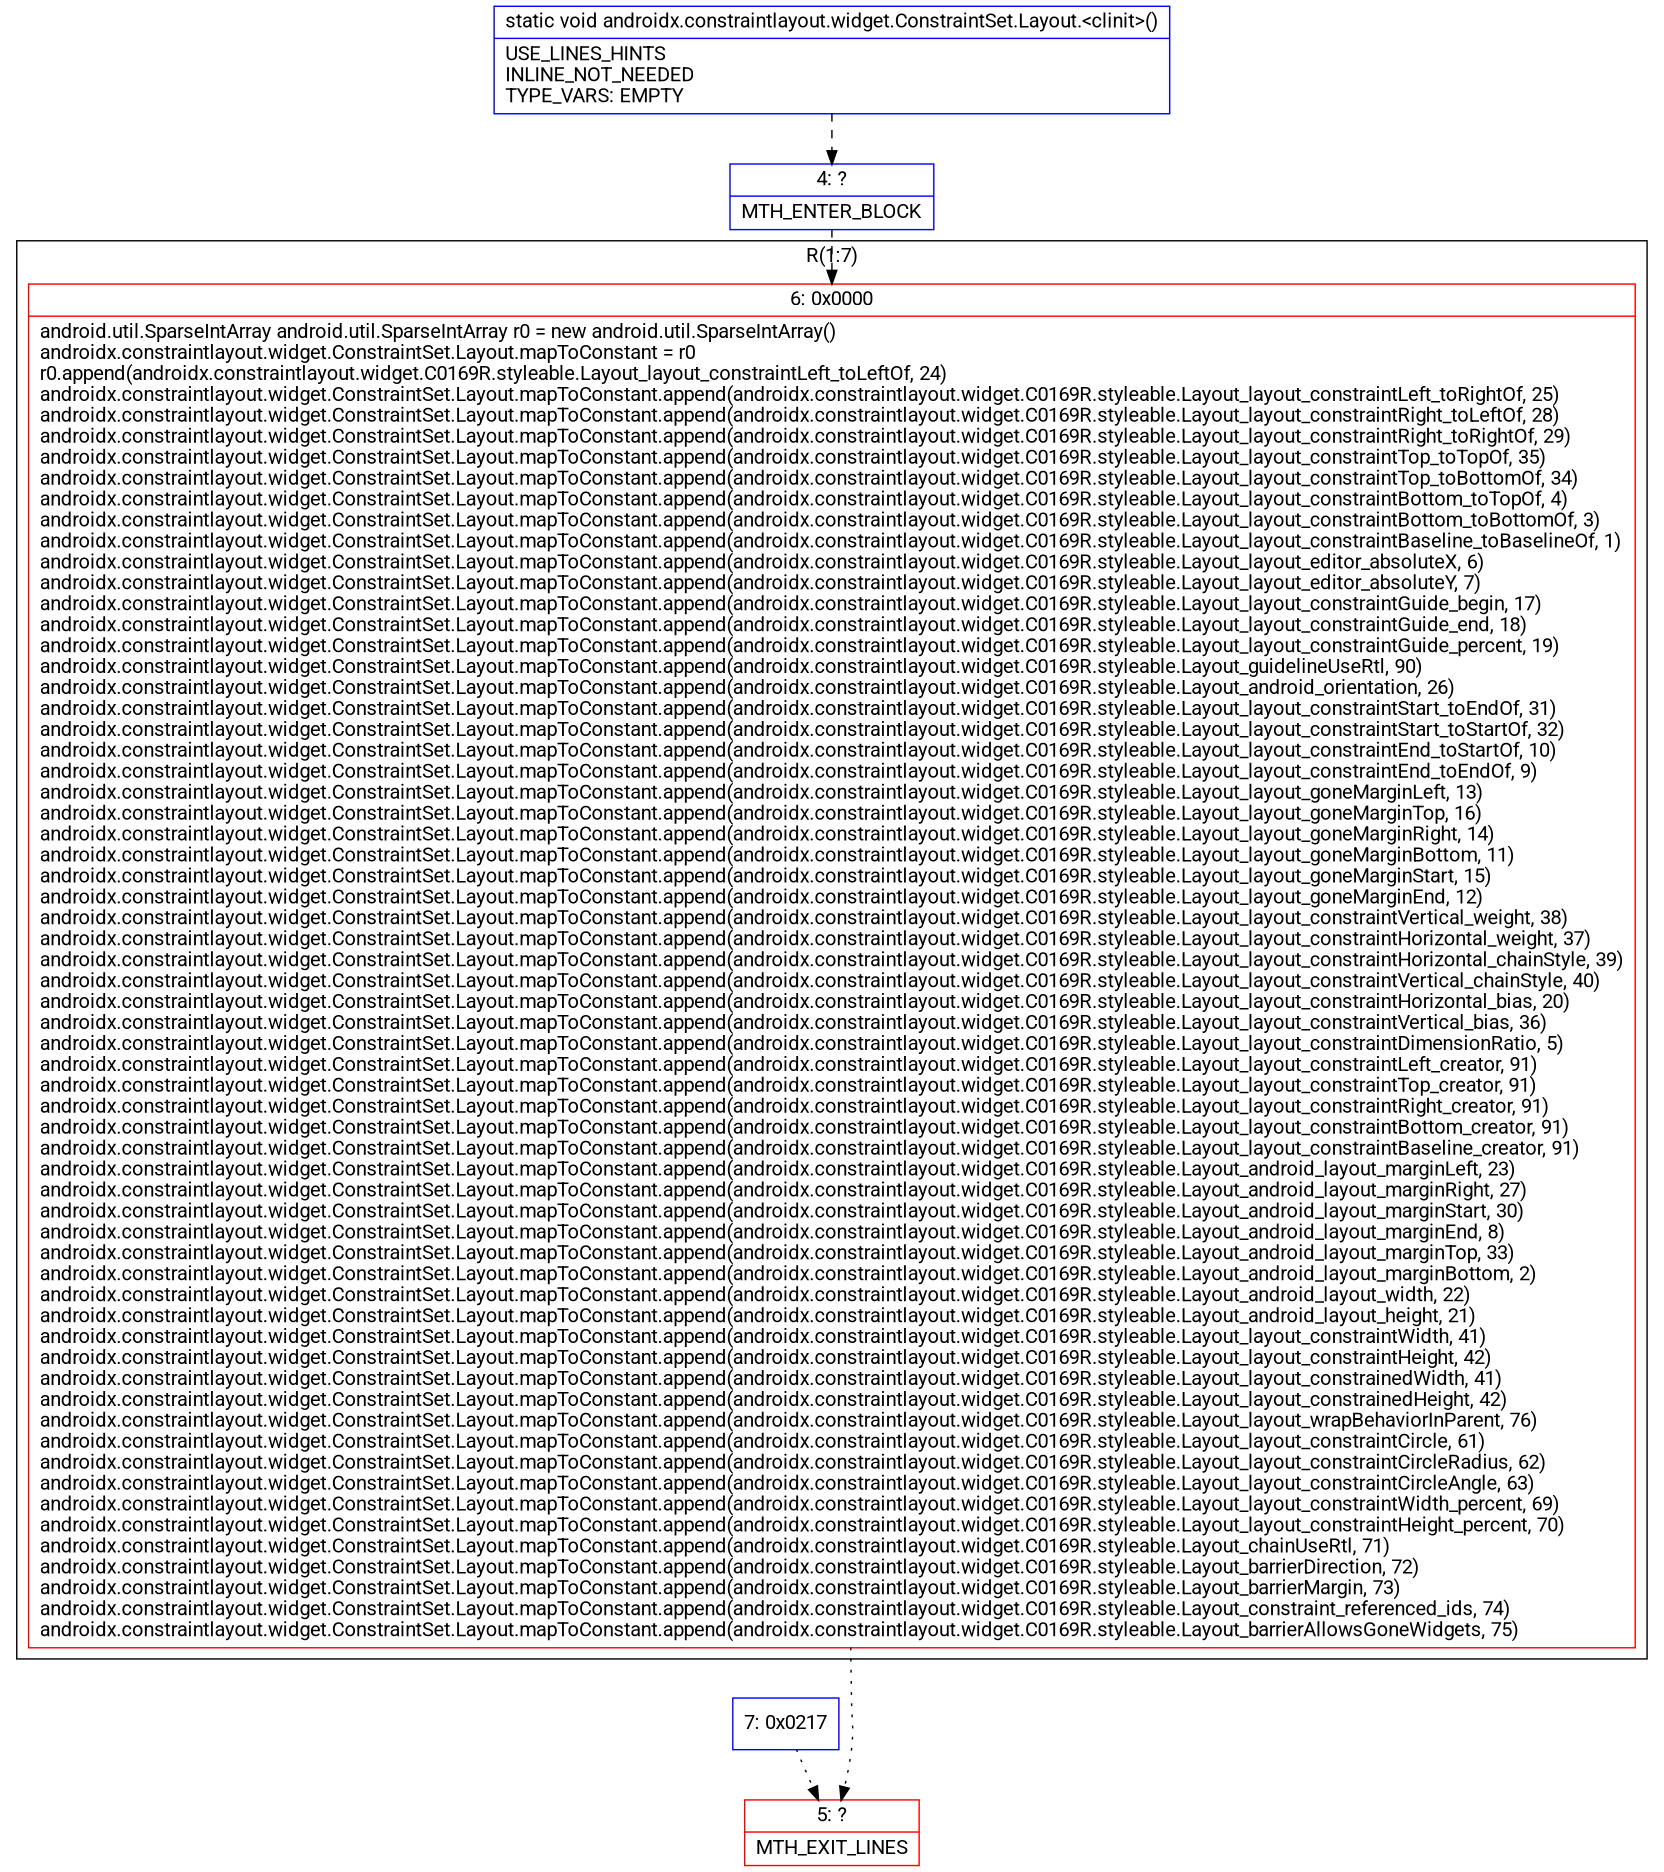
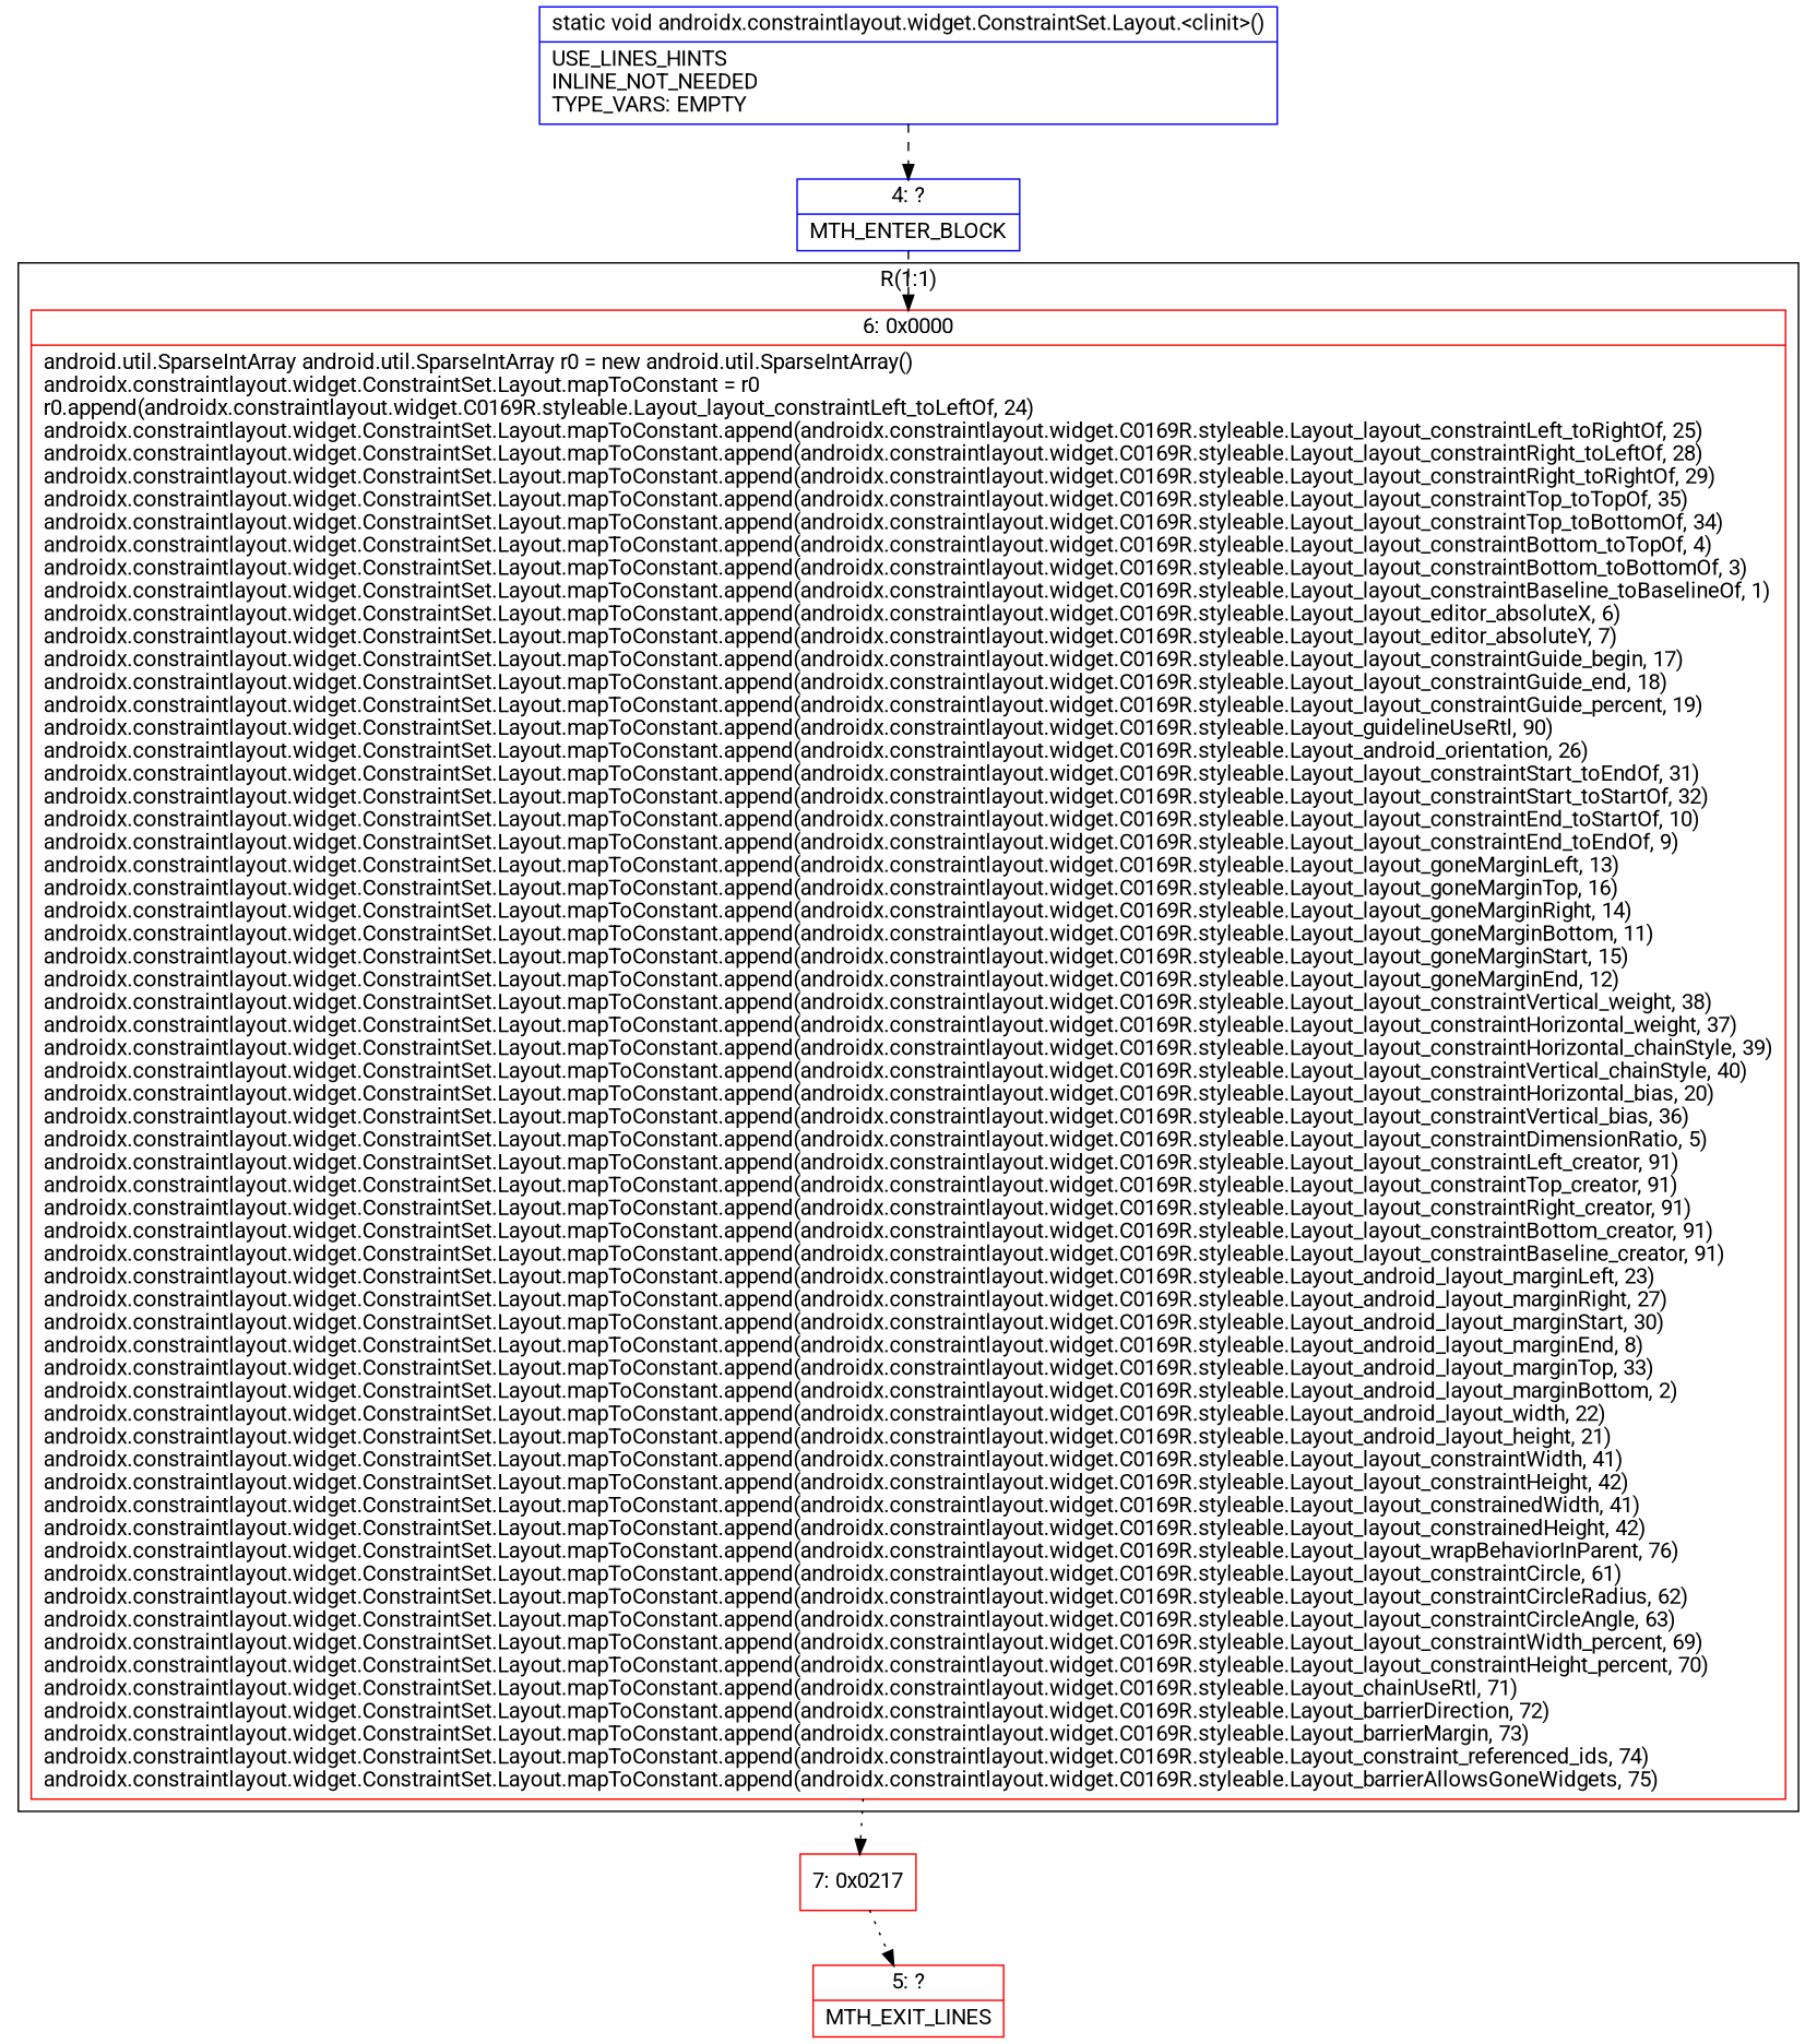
  digraph {
    fontname=Roboto
    node [color=red fontname=Roboto shape=record]
    edge [fontname=Roboto style=dotted]
    n1 [label="{6\:\ 0x0000|android.util.SparseIntArray android.util.SparseIntArray r0 = new android.util.SparseIntArray()\landroidx.constraintlayout.widget.ConstraintSet.Layout.mapToConstant = r0\lr0.append(androidx.constraintlayout.widget.C0169R.styleable.Layout_layout_constraintLeft_toLeftOf, 24)\landroidx.constraintlayout.widget.ConstraintSet.Layout.mapToConstant.append(androidx.constraintlayout.widget.C0169R.styleable.Layout_layout_constraintLeft_toRightOf, 25)\landroidx.constraintlayout.widget.ConstraintSet.Layout.mapToConstant.append(androidx.constraintlayout.widget.C0169R.styleable.Layout_layout_constraintRight_toLeftOf, 28)\landroidx.constraintlayout.widget.ConstraintSet.Layout.mapToConstant.append(androidx.constraintlayout.widget.C0169R.styleable.Layout_layout_constraintRight_toRightOf, 29)\landroidx.constraintlayout.widget.ConstraintSet.Layout.mapToConstant.append(androidx.constraintlayout.widget.C0169R.styleable.Layout_layout_constraintTop_toTopOf, 35)\landroidx.constraintlayout.widget.ConstraintSet.Layout.mapToConstant.append(androidx.constraintlayout.widget.C0169R.styleable.Layout_layout_constraintTop_toBottomOf, 34)\landroidx.constraintlayout.widget.ConstraintSet.Layout.mapToConstant.append(androidx.constraintlayout.widget.C0169R.styleable.Layout_layout_constraintBottom_toTopOf, 4)\landroidx.constraintlayout.widget.ConstraintSet.Layout.mapToConstant.append(androidx.constraintlayout.widget.C0169R.styleable.Layout_layout_constraintBottom_toBottomOf, 3)\landroidx.constraintlayout.widget.ConstraintSet.Layout.mapToConstant.append(androidx.constraintlayout.widget.C0169R.styleable.Layout_layout_constraintBaseline_toBaselineOf, 1)\landroidx.constraintlayout.widget.ConstraintSet.Layout.mapToConstant.append(androidx.constraintlayout.widget.C0169R.styleable.Layout_layout_editor_absoluteX, 6)\landroidx.constraintlayout.widget.ConstraintSet.Layout.mapToConstant.append(androidx.constraintlayout.widget.C0169R.styleable.Layout_layout_editor_absoluteY, 7)\landroidx.constraintlayout.widget.ConstraintSet.Layout.mapToConstant.append(androidx.constraintlayout.widget.C0169R.styleable.Layout_layout_constraintGuide_begin, 17)\landroidx.constraintlayout.widget.ConstraintSet.Layout.mapToConstant.append(androidx.constraintlayout.widget.C0169R.styleable.Layout_layout_constraintGuide_end, 18)\landroidx.constraintlayout.widget.ConstraintSet.Layout.mapToConstant.append(androidx.constraintlayout.widget.C0169R.styleable.Layout_layout_constraintGuide_percent, 19)\landroidx.constraintlayout.widget.ConstraintSet.Layout.mapToConstant.append(androidx.constraintlayout.widget.C0169R.styleable.Layout_guidelineUseRtl, 90)\landroidx.constraintlayout.widget.ConstraintSet.Layout.mapToConstant.append(androidx.constraintlayout.widget.C0169R.styleable.Layout_android_orientation, 26)\landroidx.constraintlayout.widget.ConstraintSet.Layout.mapToConstant.append(androidx.constraintlayout.widget.C0169R.styleable.Layout_layout_constraintStart_toEndOf, 31)\landroidx.constraintlayout.widget.ConstraintSet.Layout.mapToConstant.append(androidx.constraintlayout.widget.C0169R.styleable.Layout_layout_constraintStart_toStartOf, 32)\landroidx.constraintlayout.widget.ConstraintSet.Layout.mapToConstant.append(androidx.constraintlayout.widget.C0169R.styleable.Layout_layout_constraintEnd_toStartOf, 10)\landroidx.constraintlayout.widget.ConstraintSet.Layout.mapToConstant.append(androidx.constraintlayout.widget.C0169R.styleable.Layout_layout_constraintEnd_toEndOf, 9)\landroidx.constraintlayout.widget.ConstraintSet.Layout.mapToConstant.append(androidx.constraintlayout.widget.C0169R.styleable.Layout_layout_goneMarginLeft, 13)\landroidx.constraintlayout.widget.ConstraintSet.Layout.mapToConstant.append(androidx.constraintlayout.widget.C0169R.styleable.Layout_layout_goneMarginTop, 16)\landroidx.constraintlayout.widget.ConstraintSet.Layout.mapToConstant.append(androidx.constraintlayout.widget.C0169R.styleable.Layout_layout_goneMarginRight, 14)\landroidx.constraintlayout.widget.ConstraintSet.Layout.mapToConstant.append(androidx.constraintlayout.widget.C0169R.styleable.Layout_layout_goneMarginBottom, 11)\landroidx.constraintlayout.widget.ConstraintSet.Layout.mapToConstant.append(androidx.constraintlayout.widget.C0169R.styleable.Layout_layout_goneMarginStart, 15)\landroidx.constraintlayout.widget.ConstraintSet.Layout.mapToConstant.append(androidx.constraintlayout.widget.C0169R.styleable.Layout_layout_goneMarginEnd, 12)\landroidx.constraintlayout.widget.ConstraintSet.Layout.mapToConstant.append(androidx.constraintlayout.widget.C0169R.styleable.Layout_layout_constraintVertical_weight, 38)\landroidx.constraintlayout.widget.ConstraintSet.Layout.mapToConstant.append(androidx.constraintlayout.widget.C0169R.styleable.Layout_layout_constraintHorizontal_weight, 37)\landroidx.constraintlayout.widget.ConstraintSet.Layout.mapToConstant.append(androidx.constraintlayout.widget.C0169R.styleable.Layout_layout_constraintHorizontal_chainStyle, 39)\landroidx.constraintlayout.widget.ConstraintSet.Layout.mapToConstant.append(androidx.constraintlayout.widget.C0169R.styleable.Layout_layout_constraintVertical_chainStyle, 40)\landroidx.constraintlayout.widget.ConstraintSet.Layout.mapToConstant.append(androidx.constraintlayout.widget.C0169R.styleable.Layout_layout_constraintHorizontal_bias, 20)\landroidx.constraintlayout.widget.ConstraintSet.Layout.mapToConstant.append(androidx.constraintlayout.widget.C0169R.styleable.Layout_layout_constraintVertical_bias, 36)\landroidx.constraintlayout.widget.ConstraintSet.Layout.mapToConstant.append(androidx.constraintlayout.widget.C0169R.styleable.Layout_layout_constraintDimensionRatio, 5)\landroidx.constraintlayout.widget.ConstraintSet.Layout.mapToConstant.append(androidx.constraintlayout.widget.C0169R.styleable.Layout_layout_constraintLeft_creator, 91)\landroidx.constraintlayout.widget.ConstraintSet.Layout.mapToConstant.append(androidx.constraintlayout.widget.C0169R.styleable.Layout_layout_constraintTop_creator, 91)\landroidx.constraintlayout.widget.ConstraintSet.Layout.mapToConstant.append(androidx.constraintlayout.widget.C0169R.styleable.Layout_layout_constraintRight_creator, 91)\landroidx.constraintlayout.widget.ConstraintSet.Layout.mapToConstant.append(androidx.constraintlayout.widget.C0169R.styleable.Layout_layout_constraintBottom_creator, 91)\landroidx.constraintlayout.widget.ConstraintSet.Layout.mapToConstant.append(androidx.constraintlayout.widget.C0169R.styleable.Layout_layout_constraintBaseline_creator, 91)\landroidx.constraintlayout.widget.ConstraintSet.Layout.mapToConstant.append(androidx.constraintlayout.widget.C0169R.styleable.Layout_android_layout_marginLeft, 23)\landroidx.constraintlayout.widget.ConstraintSet.Layout.mapToConstant.append(androidx.constraintlayout.widget.C0169R.styleable.Layout_android_layout_marginRight, 27)\landroidx.constraintlayout.widget.ConstraintSet.Layout.mapToConstant.append(androidx.constraintlayout.widget.C0169R.styleable.Layout_android_layout_marginStart, 30)\landroidx.constraintlayout.widget.ConstraintSet.Layout.mapToConstant.append(androidx.constraintlayout.widget.C0169R.styleable.Layout_android_layout_marginEnd, 8)\landroidx.constraintlayout.widget.ConstraintSet.Layout.mapToConstant.append(androidx.constraintlayout.widget.C0169R.styleable.Layout_android_layout_marginTop, 33)\landroidx.constraintlayout.widget.ConstraintSet.Layout.mapToConstant.append(androidx.constraintlayout.widget.C0169R.styleable.Layout_android_layout_marginBottom, 2)\landroidx.constraintlayout.widget.ConstraintSet.Layout.mapToConstant.append(androidx.constraintlayout.widget.C0169R.styleable.Layout_android_layout_width, 22)\landroidx.constraintlayout.widget.ConstraintSet.Layout.mapToConstant.append(androidx.constraintlayout.widget.C0169R.styleable.Layout_android_layout_height, 21)\landroidx.constraintlayout.widget.ConstraintSet.Layout.mapToConstant.append(androidx.constraintlayout.widget.C0169R.styleable.Layout_layout_constraintWidth, 41)\landroidx.constraintlayout.widget.ConstraintSet.Layout.mapToConstant.append(androidx.constraintlayout.widget.C0169R.styleable.Layout_layout_constraintHeight, 42)\landroidx.constraintlayout.widget.ConstraintSet.Layout.mapToConstant.append(androidx.constraintlayout.widget.C0169R.styleable.Layout_layout_constrainedWidth, 41)\landroidx.constraintlayout.widget.ConstraintSet.Layout.mapToConstant.append(androidx.constraintlayout.widget.C0169R.styleable.Layout_layout_constrainedHeight, 42)\landroidx.constraintlayout.widget.ConstraintSet.Layout.mapToConstant.append(androidx.constraintlayout.widget.C0169R.styleable.Layout_layout_wrapBehaviorInParent, 76)\landroidx.constraintlayout.widget.ConstraintSet.Layout.mapToConstant.append(androidx.constraintlayout.widget.C0169R.styleable.Layout_layout_constraintCircle, 61)\landroidx.constraintlayout.widget.ConstraintSet.Layout.mapToConstant.append(androidx.constraintlayout.widget.C0169R.styleable.Layout_layout_constraintCircleRadius, 62)\landroidx.constraintlayout.widget.ConstraintSet.Layout.mapToConstant.append(androidx.constraintlayout.widget.C0169R.styleable.Layout_layout_constraintCircleAngle, 63)\landroidx.constraintlayout.widget.ConstraintSet.Layout.mapToConstant.append(androidx.constraintlayout.widget.C0169R.styleable.Layout_layout_constraintWidth_percent, 69)\landroidx.constraintlayout.widget.ConstraintSet.Layout.mapToConstant.append(androidx.constraintlayout.widget.C0169R.styleable.Layout_layout_constraintHeight_percent, 70)\landroidx.constraintlayout.widget.ConstraintSet.Layout.mapToConstant.append(androidx.constraintlayout.widget.C0169R.styleable.Layout_chainUseRtl, 71)\landroidx.constraintlayout.widget.ConstraintSet.Layout.mapToConstant.append(androidx.constraintlayout.widget.C0169R.styleable.Layout_barrierDirection, 72)\landroidx.constraintlayout.widget.ConstraintSet.Layout.mapToConstant.append(androidx.constraintlayout.widget.C0169R.styleable.Layout_barrierMargin, 73)\landroidx.constraintlayout.widget.ConstraintSet.Layout.mapToConstant.append(androidx.constraintlayout.widget.C0169R.styleable.Layout_constraint_referenced_ids, 74)\landroidx.constraintlayout.widget.ConstraintSet.Layout.mapToConstant.append(androidx.constraintlayout.widget.C0169R.styleable.Layout_barrierAllowsGoneWidgets, 75)\l}"]
-   n2 [color=blue label="{7\:\ 0x0217}"]
+   n2 [label="{7\:\ 0x0217}"]
    n3 [label="{5\:\ ?|MTH_EXIT_LINES\l}"]
    n4 [color=blue label="{4\:\ ?|MTH_ENTER_BLOCK\l}"]
    n5 [color=blue label="{static void androidx.constraintlayout.widget.ConstraintSet.Layout.\<clinit\>()  | USE_LINES_HINTS\lINLINE_NOT_NEEDED\lTYPE_VARS: EMPTY\l}"]
    subgraph cluster_1 {
-     label="R(1:7)"
+     label="R(1:1)"
      n1
    }
-   n1 -> n3
+   n1 -> n2
    n2 -> n3
    n4 -> n1 [style=dashed]
    n5 -> n4 [style=dashed]
  }
